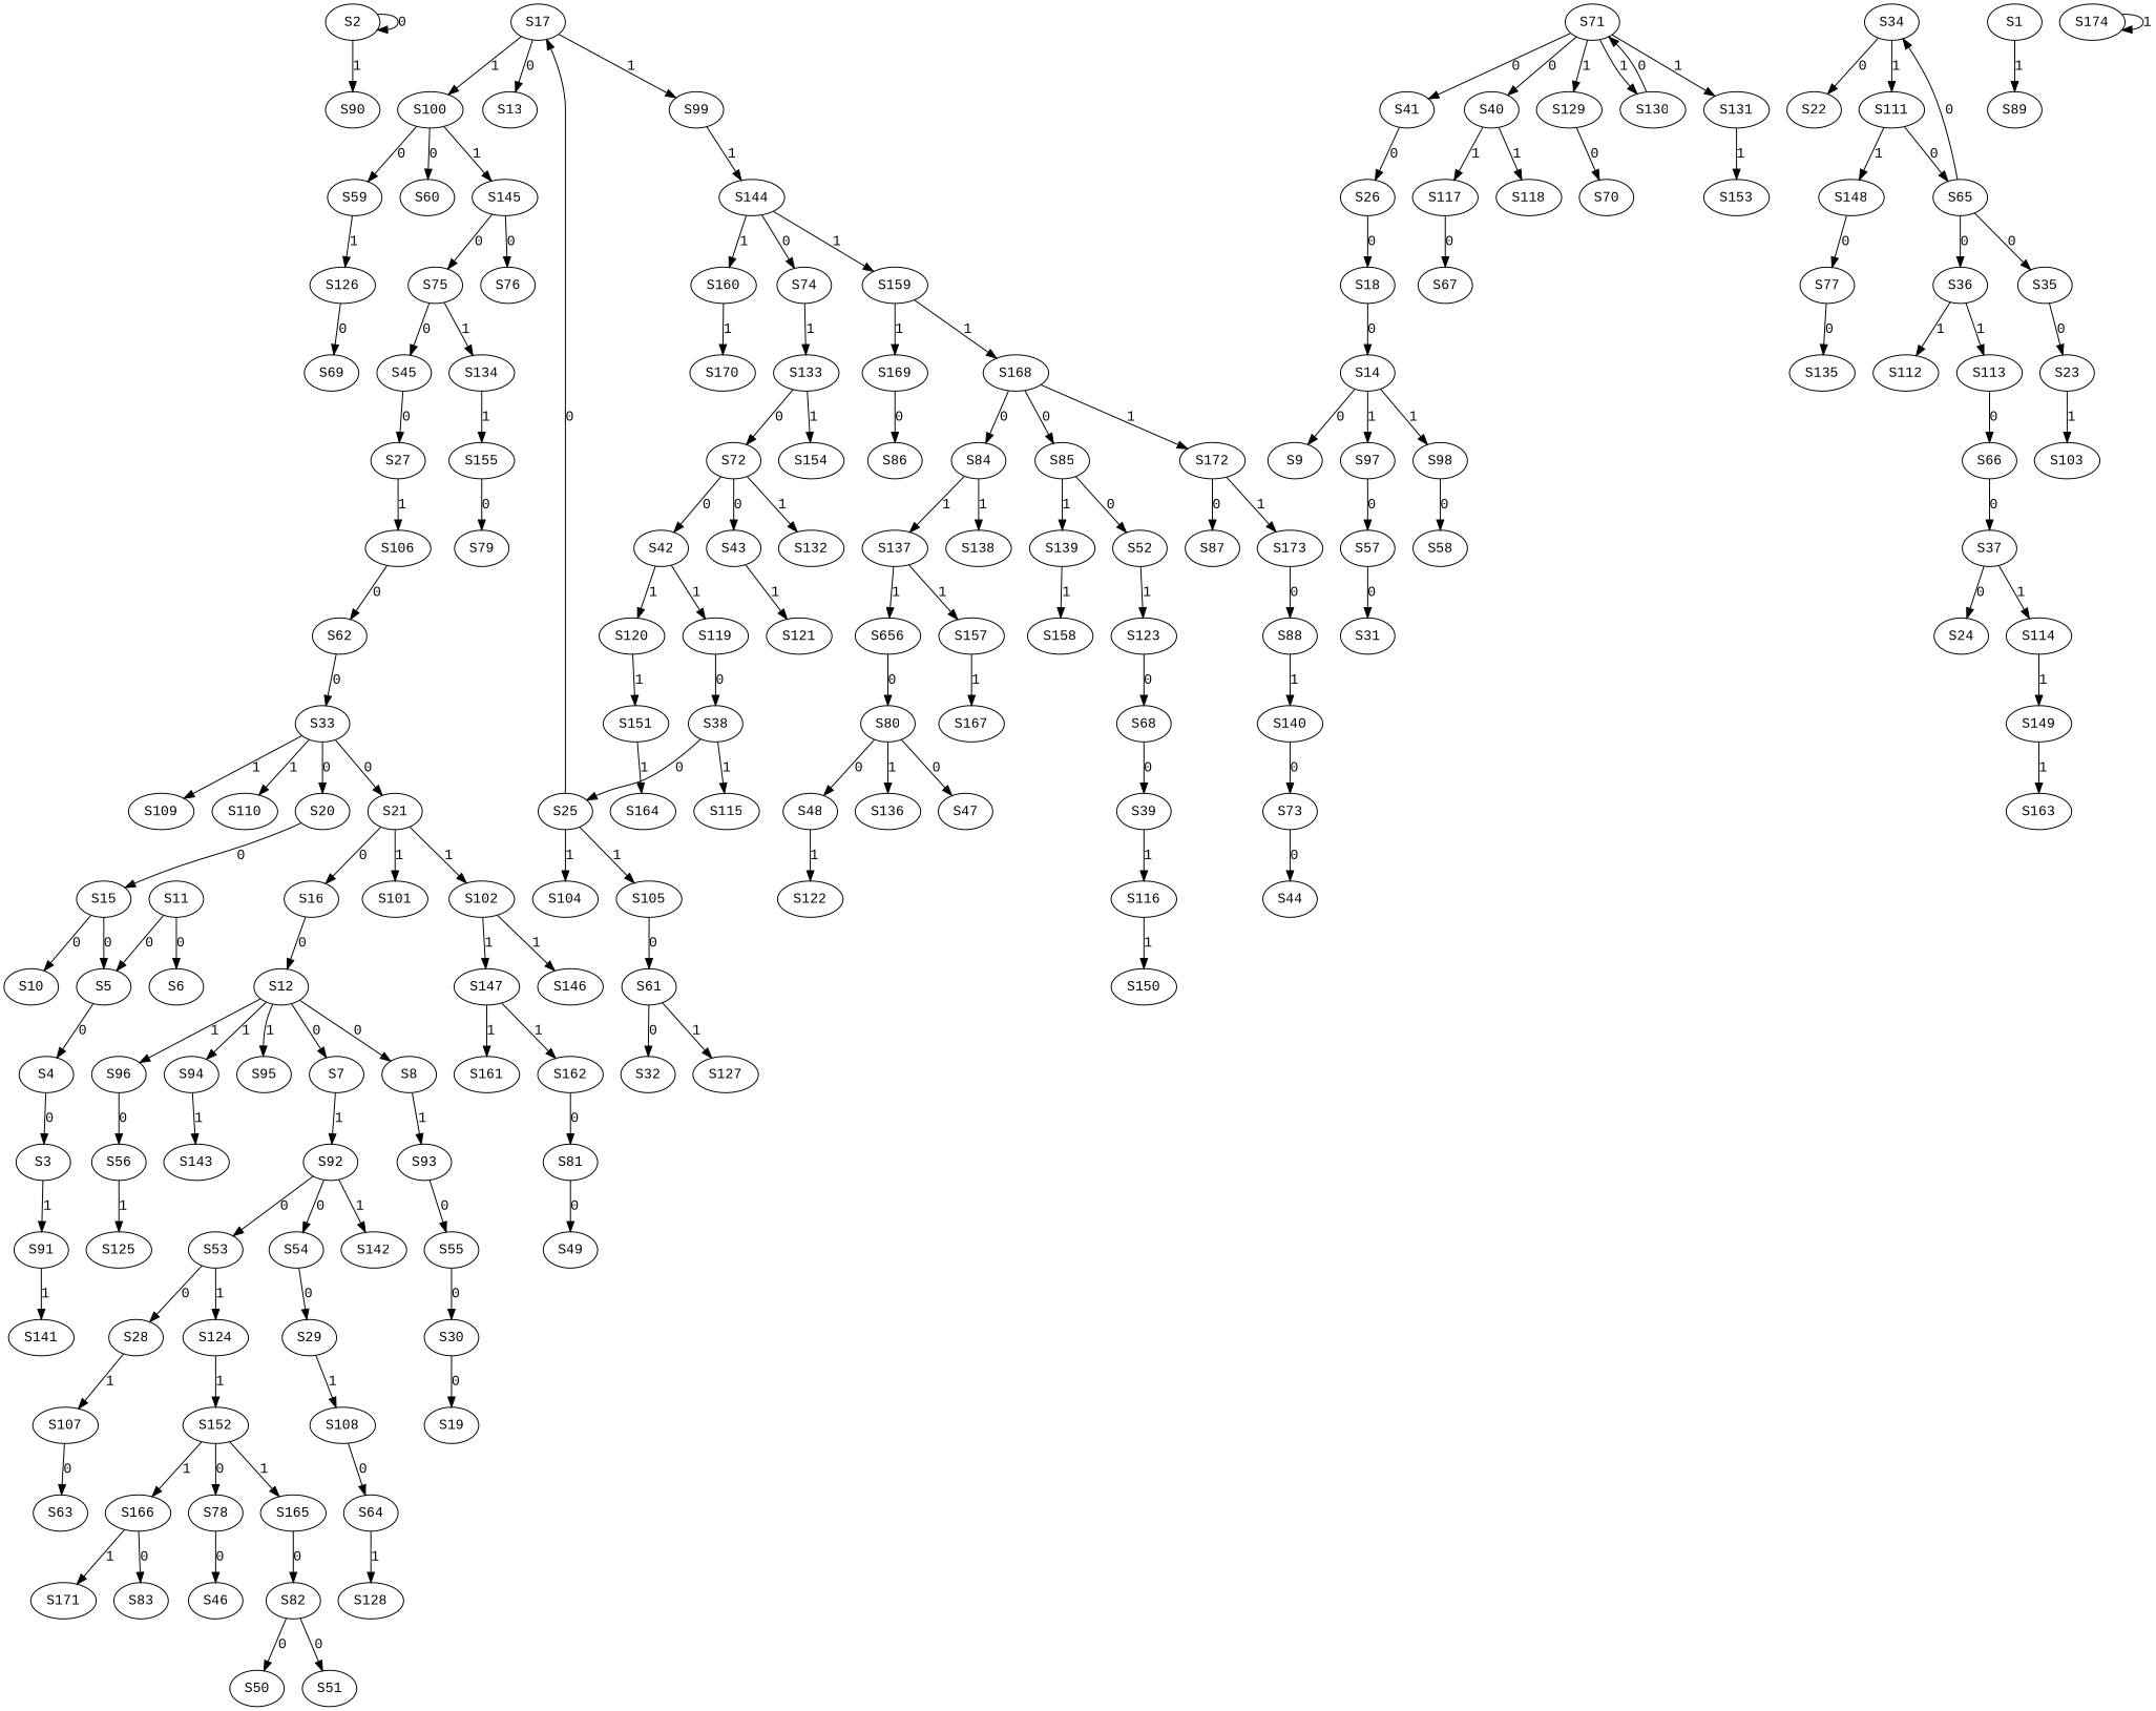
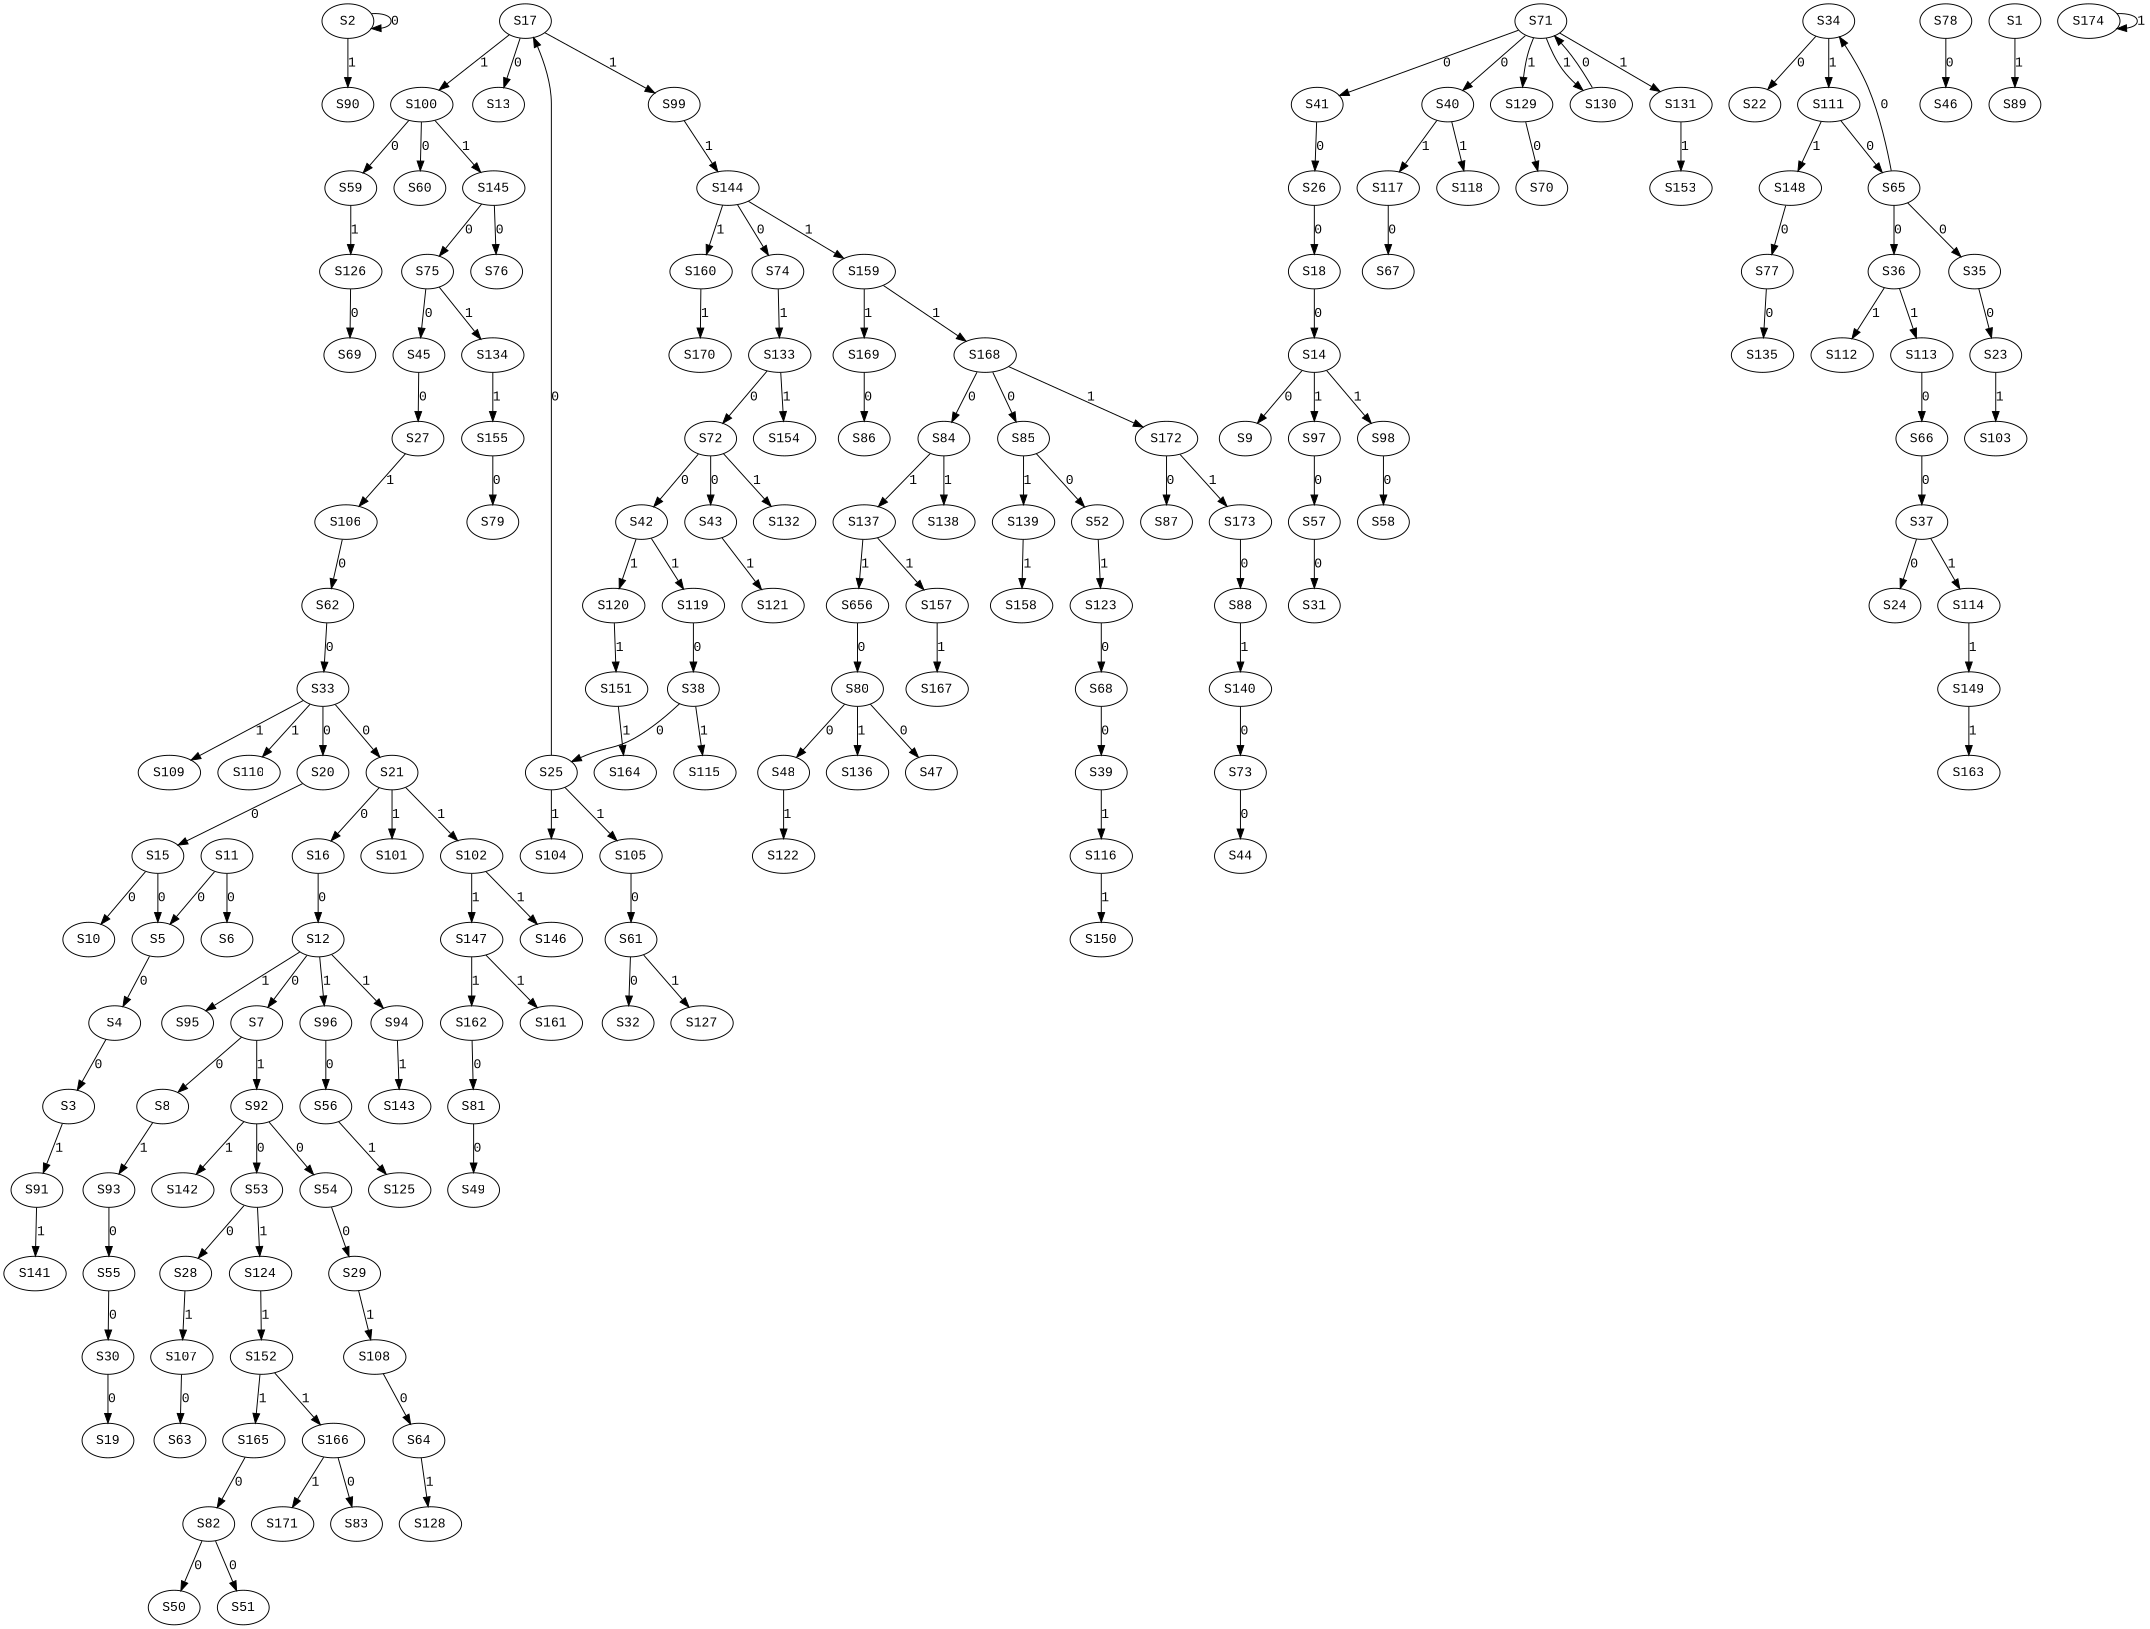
  strict digraph {
    fontname="Liberation Mono"
    node [fontname="Liberation Mono"]
    edge [fontname="Liberation Mono"]
    S2
    S90
    S4
    S3
    S91
    S141
    S5
    S11
    S6
    S12
    S7
    S8
    S96
    S94
    S95
    S92
    S93
    S56
    S143
    S53
    S54
    S142
    S55
    S14
    S9
    S97
    S98
    S57
    S58
    S15
    S10
    S16
    S17
    S13
    S100
    S99
    S59
    S60
    S145
    S144
    S18
    S20
    S21
    S101
    S102
    S146
    S147
    S25
    S105
    S104
    S61
    S26
    S30
    S19
    S33
    S109
    S110
    S34
    S22
    S111
    S65
    S148
    S35
    S23
    S103
    S37
    S24
    S114
    S149
    S38
    S115
    S41
    S45
    S27
    S106
    S62
    S28
    S124
    S107
    S152
    S63
    S29
    S108
    S64
    S31
    S32
    S127
    S36
    S113
    S112
    S66
    S68
    S39
    S116
    S150
    S71
    S40
    S129
    S130
    S131
    S117
    S118
    S70
    S153
    S67
    S72
    S42
    S43
    S132
    S119
    S120
    S121
    S151
    S73
    S44
    S75
    S134
    S155
    S78
    S46
    S80
    S47
    S48
    S136
    S122
    S81
    S49
    S82
    S50
    S51
    S85
    S52
    S139
    S123
    S158
    S125
    S126
    S76
    S69
    S128
    S77
    S133
    S154
    S140
    S74
    S159
    S160
    S168
    S169
    S170
    S135
    S165
    S166
    S83
    S171
    S79
    n157 [label=S656]
    S162
    S84
    S172
    S137
    S138
    S87
    S173
    S157
    S86
    S88
    S1
    S89
    S161
    S163
    S164
    S167
    S174
    S2 -> S2 [label=0]
    S2 -> S90 [label=1]
    S4 -> S3 [label=0]
    S3 -> S91 [label=1]
    S91 -> S141 [label=1]
    S5 -> S4 [label=0]
    S11 -> S5 [label=0]
    S11 -> S6 [label=0]
    S12 -> S7 [label=0]
-   S12 -> S8 [label=0]
+   S7 -> S8 [label=0]
    S12 -> S96 [label=1]
    S12 -> S94 [label=1]
    S12 -> S95 [label=1]
    S7 -> S92 [label=1]
    S8 -> S93 [label=1]
    S96 -> S56 [label=0]
    S94 -> S143 [label=1]
    S92 -> S53 [label=0]
    S92 -> S54 [label=0]
    S92 -> S142 [label=1]
    S93 -> S55 [label=0]
    S56 -> S125 [label=1]
    S53 -> S28 [label=0]
    S53 -> S124 [label=1]
    S54 -> S29 [label=0]
    S55 -> S30 [label=0]
    S14 -> S9 [label=0]
    S14 -> S97 [label=1]
    S14 -> S98 [label=1]
    S97 -> S57 [label=0]
    S98 -> S58 [label=0]
    S57 -> S31 [label=0]
    S15 -> S5 [label=0]
    S15 -> S10 [label=0]
    S16 -> S12 [label=0]
    S17 -> S13 [label=0]
    S17 -> S100 [label=1]
    S17 -> S99 [label=1]
    S100 -> S59 [label=0]
    S100 -> S60 [label=0]
    S100 -> S145 [label=1]
    S99 -> S144 [label=1]
    S59 -> S126 [label=1]
    S145 -> S75 [label=0]
    S145 -> S76 [label=0]
    S144 -> S74 [label=0]
    S144 -> S159 [label=1]
    S144 -> S160 [label=1]
    S18 -> S14 [label=0]
    S20 -> S15 [label=0]
    S21 -> S16 [label=0]
    S21 -> S101 [label=1]
    S21 -> S102 [label=1]
    S102 -> S146 [label=1]
    S102 -> S147 [label=1]
    S147 -> S162 [label=1]
    S147 -> S161 [label=1]
    S25 -> S17 [label=0]
    S25 -> S105 [label=1]
    S25 -> S104 [label=1]
    S105 -> S61 [label=0]
    S61 -> S32 [label=0]
    S61 -> S127 [label=1]
    S26 -> S18 [label=0]
    S30 -> S19 [label=0]
    S33 -> S20 [label=0]
    S33 -> S21 [label=0]
    S33 -> S109 [label=1]
    S33 -> S110 [label=1]
    S34 -> S22 [label=0]
    S34 -> S111 [label=1]
    S111 -> S65 [label=0]
    S111 -> S148 [label=1]
    S65 -> S34 [label=0]
    S65 -> S35 [label=0]
    S65 -> S36 [label=0]
    S148 -> S77 [label=0]
    S35 -> S23 [label=0]
    S23 -> S103 [label=1]
    S37 -> S24 [label=0]
    S37 -> S114 [label=1]
    S114 -> S149 [label=1]
    S149 -> S163 [label=1]
    S38 -> S25 [label=0]
    S38 -> S115 [label=1]
    S41 -> S26 [label=0]
    S45 -> S27 [label=0]
    S27 -> S106 [label=1]
    S106 -> S62 [label=0]
    S62 -> S33 [label=0]
    S28 -> S107 [label=1]
    S124 -> S152 [label=1]
    S107 -> S63 [label=0]
-   S152 -> S78 [label=0]
    S152 -> S165 [label=1]
    S152 -> S166 [label=1]
    S29 -> S108 [label=1]
    S108 -> S64 [label=0]
    S64 -> S128 [label=1]
    S36 -> S113 [label=1]
    S36 -> S112 [label=1]
    S113 -> S66 [label=0]
    S66 -> S37 [label=0]
    S68 -> S39 [label=0]
    S39 -> S116 [label=1]
    S116 -> S150 [label=1]
    S71 -> S41 [label=0]
    S71 -> S40 [label=0]
    S71 -> S129 [label=1]
    S71 -> S130 [label=1]
    S71 -> S131 [label=1]
    S40 -> S117 [label=1]
    S40 -> S118 [label=1]
    S129 -> S70 [label=0]
    S130 -> S71 [label=0]
    S131 -> S153 [label=1]
    S117 -> S67 [label=0]
    S72 -> S42 [label=0]
    S72 -> S43 [label=0]
    S72 -> S132 [label=1]
    S42 -> S119 [label=1]
    S42 -> S120 [label=1]
    S43 -> S121 [label=1]
    S119 -> S38 [label=0]
    S120 -> S151 [label=1]
    S151 -> S164 [label=1]
    S73 -> S44 [label=0]
    S75 -> S45 [label=0]
    S75 -> S134 [label=1]
    S134 -> S155 [label=1]
    S155 -> S79 [label=0]
    S78 -> S46 [label=0]
    S80 -> S47 [label=0]
    S80 -> S48 [label=0]
    S80 -> S136 [label=1]
    S48 -> S122 [label=1]
    S81 -> S49 [label=0]
    S82 -> S50 [label=0]
    S82 -> S51 [label=0]
    S85 -> S52 [label=0]
    S85 -> S139 [label=1]
    S52 -> S123 [label=1]
    S139 -> S158 [label=1]
    S123 -> S68 [label=0]
    S126 -> S69 [label=0]
    S77 -> S135 [label=0]
    S133 -> S72 [label=0]
    S133 -> S154 [label=1]
    S140 -> S73 [label=0]
    S74 -> S133 [label=1]
    S159 -> S168 [label=1]
    S159 -> S169 [label=1]
    S160 -> S170 [label=1]
    S168 -> S85 [label=0]
    S168 -> S84 [label=0]
    S168 -> S172 [label=1]
    S169 -> S86 [label=0]
    S165 -> S82 [label=0]
    S166 -> S83 [label=0]
    S166 -> S171 [label=1]
    n157 -> S80 [label=0]
    S162 -> S81 [label=0]
    S84 -> S137 [label=1]
    S84 -> S138 [label=1]
    S172 -> S87 [label=0]
    S172 -> S173 [label=1]
    S137 -> n157 [label=1]
    S137 -> S157 [label=1]
    S173 -> S88 [label=0]
    S157 -> S167 [label=1]
    S88 -> S140 [label=1]
    S1 -> S89 [label=1]
    S174 -> S174 [label=1]
  }
